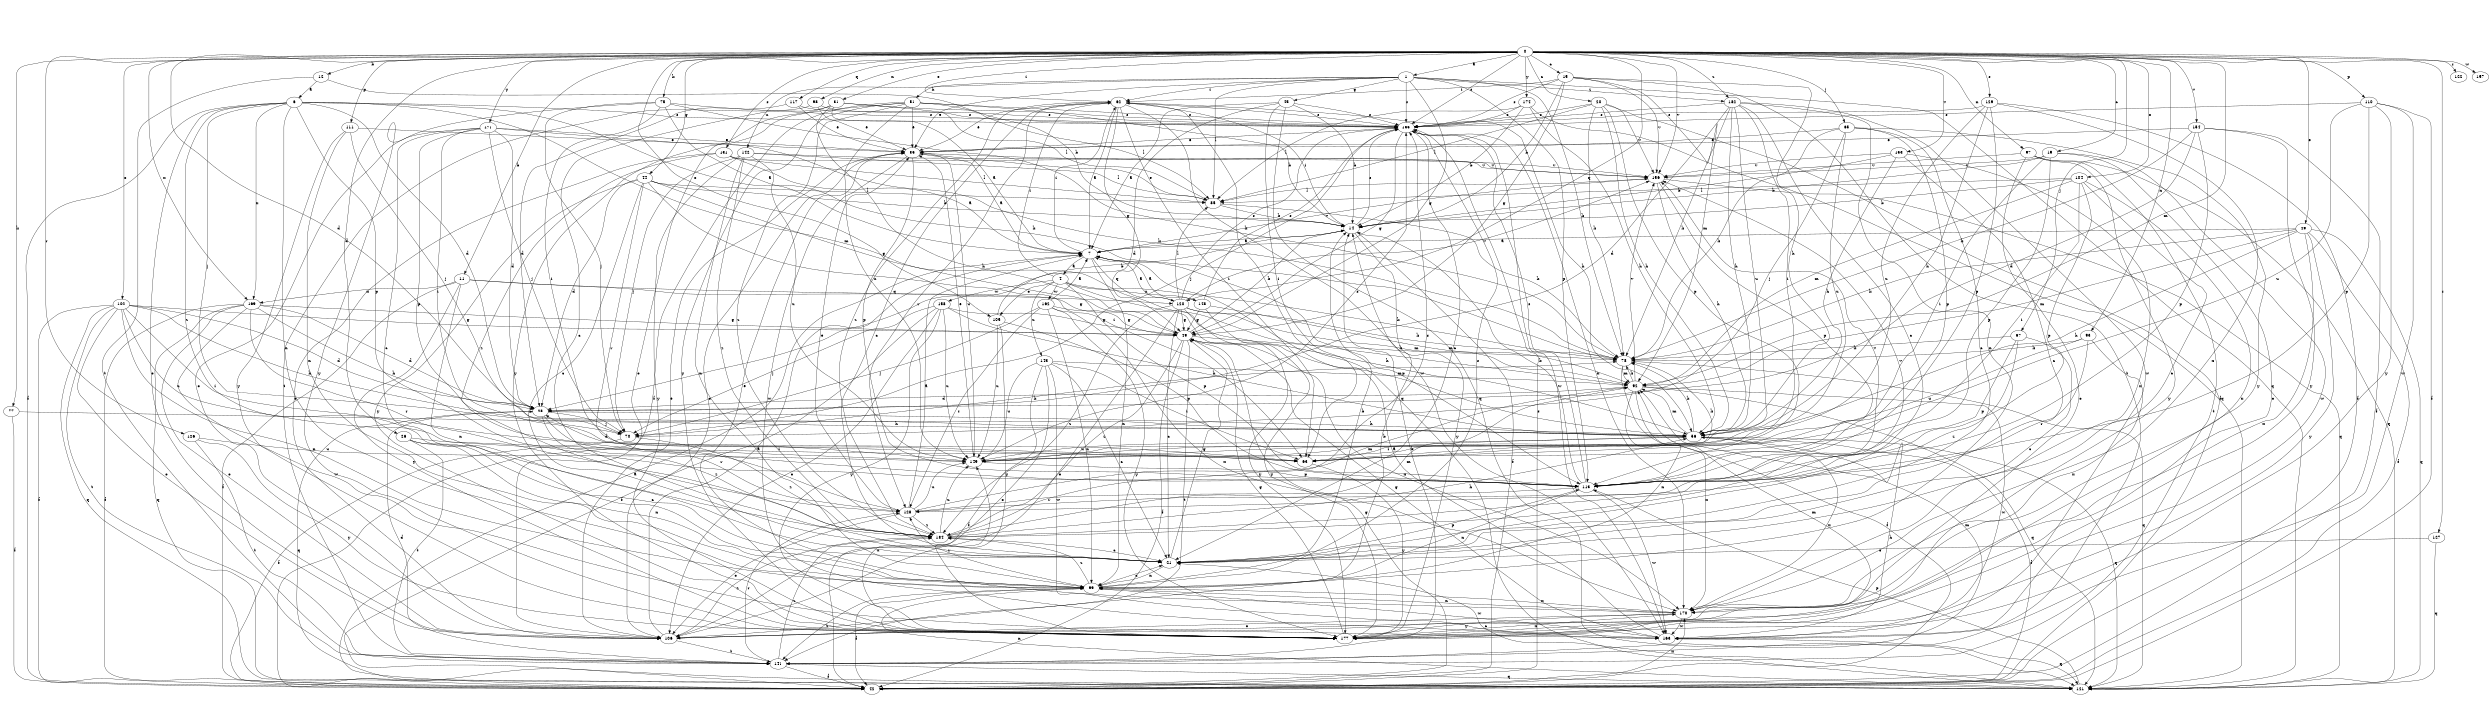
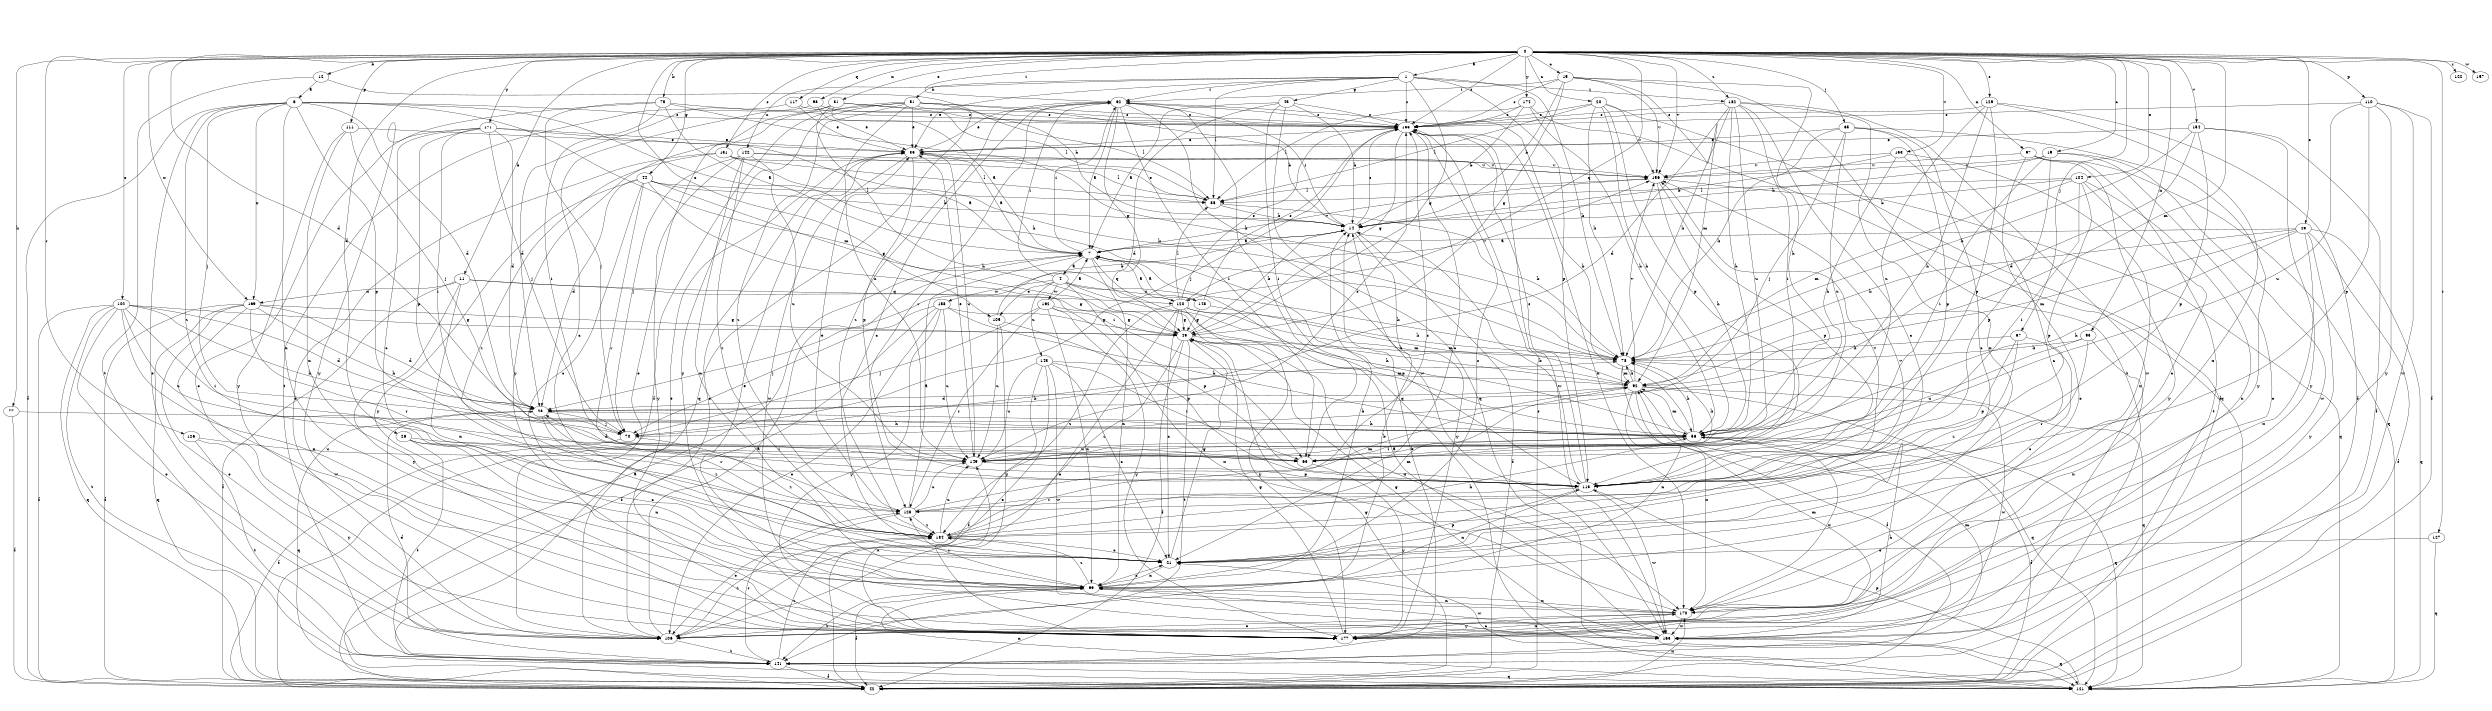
  strict digraph {
    0
    1
    11
    12
    15
    19
    20
    26
    28
    29
    31
    44
    62
    65
    67
    n16 [label=75]
    77
    92
    93
    97
    98
    102
    104
    105
    110
    111
    117
    120
    122
    126
    127
    129
    131
    135
    153
    154
    156
    157
    169
    171
    174
    182
    35
    45
    49
    51
    78
    85
    113
    142
    42
    99
    177
    6
    14
    141
    56
    106
    63
    163
    21
    70
    184
    121
    128
    7
    170
    149
    4
    143
    148
    158
    162
    0 -> 1 [label=a]
    0 -> 11 [label=b]
    0 -> 12 [label=b]
    0 -> 15 [label=c]
    0 -> 19 [label=c]
    0 -> 20 [label=c]
    0 -> 26 [label=d]
    0 -> 28 [label=d]
    0 -> 29 [label=e]
    0 -> 31 [label=e]
    0 -> 44 [label=g]
    0 -> 62 [label=i]
    0 -> 65 [label=j]
    0 -> 67 [label=j]
    0 -> n16 [label=k]
    0 -> 77 [label=k]
    0 -> 92 [label=m]
    0 -> 93 [label=n]
    0 -> 97 [label=n]
    0 -> 98 [label=n]
    0 -> 102 [label=o]
    0 -> 104 [label=o]
    0 -> 105 [label=o]
    0 -> 110 [label=p]
    0 -> 111 [label=p]
    0 -> 117 [label=q]
    0 -> 120 [label=q]
    0 -> 122 [label=r]
    0 -> 126 [label=r]
    0 -> 127 [label=r]
    0 -> 129 [label=s]
    0 -> 131 [label=s]
    0 -> 135 [label=s]
    0 -> 153 [label=v]
    0 -> 154 [label=v]
    0 -> 156 [label=v]
    0 -> 157 [label=w]
    0 -> 169 [label=x]
    0 -> 171 [label=y]
    0 -> 174 [label=y]
    0 -> 182 [label=z]
    1 -> 62 [label=i]
    1 -> 135 [label=s]
    1 -> 182 [label=z]
    1 -> 35 [label=e]
    1 -> 45 [label=g]
    1 -> 49 [label=g]
    1 -> 51 [label=h]
    1 -> 78 [label=k]
    1 -> 85 [label=l]
    1 -> 113 [label=p]
    1 -> 142 [label=u]
    11 -> 120 [label=q]
    11 -> 169 [label=x]
    11 -> 49 [label=g]
    11 -> 42 [label=f]
    11 -> 99 [label=n]
    11 -> 177 [label=y]
    12 -> 6 [label=a]
    12 -> 14 [label=b]
    12 -> 141 [label=t]
    15 -> 62 [label=i]
    15 -> 92 [label=m]
    15 -> 135 [label=s]
    15 -> 156 [label=v]
    15 -> 49 [label=g]
    15 -> 14 [label=b]
    15 -> 141 [label=t]
    15 -> 56 [label=h]
    19 -> 156 [label=v]
    19 -> 113 [label=p]
    19 -> 14 [label=b]
    19 -> 106 [label=o]
    19 -> 63 [label=i]
    19 -> 163 [label=w]
    20 -> 135 [label=s]
    20 -> 156 [label=v]
    20 -> 78 [label=k]
    20 -> 85 [label=l]
    20 -> 113 [label=p]
    20 -> 42 [label=f]
    20 -> 56 [label=h]
    26 -> 99 [label=n]
    26 -> 141 [label=t]
    26 -> 63 [label=i]
    26 -> 21 [label=c]
    28 -> 56 [label=h]
    28 -> 70 [label=j]
    28 -> 184 [label=z]
    28 -> 121 [label=q]
    28 -> 128 [label=r]
    29 -> 92 [label=m]
    29 -> 78 [label=k]
    29 -> 42 [label=f]
    29 -> 177 [label=y]
    29 -> 56 [label=h]
    29 -> 121 [label=q]
    29 -> 7 [label=a]
    29 -> 170 [label=x]
    31 -> 135 [label=s]
    31 -> 85 [label=l]
    31 -> 177 [label=y]
    31 -> 56 [label=h]
    31 -> 21 [label=c]
    31 -> 7 [label=a]
    44 -> 28 [label=d]
    44 -> 49 [label=g]
    44 -> 85 [label=l]
    44 -> 177 [label=y]
    44 -> 14 [label=b]
    44 -> 63 [label=i]
    44 -> 21 [label=c]
    44 -> 128 [label=r]
    62 -> 135 [label=s]
    62 -> 35 [label=e]
    62 -> 49 [label=g]
    62 -> 56 [label=h]
    62 -> 63 [label=i]
    62 -> 163 [label=w]
    62 -> 21 [label=c]
    62 -> 184 [label=z]
    62 -> 121 [label=q]
    62 -> 128 [label=r]
    62 -> 7 [label=a]
    65 -> 35 [label=e]
    65 -> 78 [label=k]
    65 -> 113 [label=p]
    65 -> 177 [label=y]
    65 -> 21 [label=c]
    65 -> 70 [label=j]
    65 -> 149 [label=u]
    67 -> 78 [label=k]
    67 -> 113 [label=p]
    67 -> 21 [label=c]
    67 -> 184 [label=z]
    n16 -> 135 [label=s]
    n16 -> 78 [label=k]
    n16 -> 177 [label=y]
    n16 -> 63 [label=i]
    n16 -> 70 [label=j]
    n16 -> 7 [label=a]
    77 -> 42 [label=f]
    77 -> 56 [label=h]
    92 -> 28 [label=d]
    92 -> 156 [label=v]
    92 -> 78 [label=k]
    92 -> 99 [label=n]
    92 -> 163 [label=w]
    92 -> 121 [label=q]
    92 -> 170 [label=x]
    93 -> 78 [label=k]
    93 -> 128 [label=r]
    93 -> 170 [label=x]
    93 -> 149 [label=u]
    97 -> 156 [label=v]
    97 -> 177 [label=y]
    97 -> 141 [label=t]
    97 -> 106 [label=o]
    97 -> 121 [label=q]
    98 -> 135 [label=s]
    98 -> 35 [label=e]
    98 -> 141 [label=t]
    102 -> 28 [label=d]
    102 -> 49 [label=g]
    102 -> 42 [label=f]
    102 -> 99 [label=n]
    102 -> 141 [label=t]
    102 -> 56 [label=h]
    102 -> 106 [label=o]
    102 -> 63 [label=i]
    102 -> 121 [label=q]
    102 -> 149 [label=u]
    104 -> 92 [label=m]
    104 -> 85 [label=l]
    104 -> 113 [label=p]
    104 -> 14 [label=b]
    104 -> 63 [label=i]
    104 -> 21 [label=c]
    104 -> 170 [label=x]
    105 -> 113 [label=p]
    105 -> 177 [label=y]
    105 -> 14 [label=b]
    105 -> 149 [label=u]
    110 -> 135 [label=s]
    110 -> 113 [label=p]
    110 -> 42 [label=f]
    110 -> 177 [label=y]
    110 -> 163 [label=w]
    110 -> 149 [label=u]
    111 -> 35 [label=e]
    111 -> 99 [label=n]
    111 -> 177 [label=y]
    111 -> 70 [label=j]
    117 -> 28 [label=d]
    117 -> 135 [label=s]
    117 -> 35 [label=e]
    120 -> 92 [label=m]
    120 -> 135 [label=s]
    120 -> 156 [label=v]
    120 -> 49 [label=g]
    120 -> 78 [label=k]
    120 -> 85 [label=l]
    120 -> 177 [label=y]
    120 -> 106 [label=o]
    120 -> 21 [label=c]
    120 -> 184 [label=z]
    120 -> 7 [label=a]
    126 -> 177 [label=y]
    126 -> 141 [label=t]
    126 -> 149 [label=u]
    127 -> 21 [label=c]
    127 -> 121 [label=q]
    129 -> 135 [label=s]
    129 -> 113 [label=p]
    129 -> 42 [label=f]
    129 -> 56 [label=h]
    129 -> 170 [label=x]
    129 -> 149 [label=u]
    131 -> 156 [label=v]
    131 -> 85 [label=l]
    131 -> 106 [label=o]
    131 -> 184 [label=z]
    131 -> 7 [label=a]
    135 -> 35 [label=e]
    135 -> 49 [label=g]
    135 -> 163 [label=w]
    135 -> 21 [label=c]
    135 -> 70 [label=j]
    135 -> 170 [label=x]
    153 -> 156 [label=v]
    153 -> 14 [label=b]
    153 -> 56 [label=h]
    153 -> 21 [label=c]
    153 -> 170 [label=x]
    154 -> 28 [label=d]
    154 -> 35 [label=e]
    154 -> 78 [label=k]
    154 -> 113 [label=p]
    154 -> 42 [label=f]
    154 -> 177 [label=y]
    156 -> 85 [label=l]
    156 -> 113 [label=p]
    156 -> 56 [label=h]
    156 -> 121 [label=q]
    169 -> 28 [label=d]
    169 -> 49 [label=g]
    169 -> 42 [label=f]
    169 -> 56 [label=h]
    169 -> 106 [label=o]
    169 -> 163 [label=w]
    169 -> 121 [label=q]
    169 -> 128 [label=r]
    171 -> 28 [label=d]
    171 -> 35 [label=e]
    171 -> 78 [label=k]
    171 -> 113 [label=p]
    171 -> 106 [label=o]
    171 -> 63 [label=i]
    171 -> 21 [label=c]
    171 -> 70 [label=j]
    174 -> 135 [label=s]
    174 -> 85 [label=l]
    174 -> 14 [label=b]
    174 -> 56 [label=h]
    174 -> 121 [label=q]
    182 -> 28 [label=d]
    182 -> 135 [label=s]
    182 -> 78 [label=k]
    182 -> 99 [label=n]
    182 -> 56 [label=h]
    182 -> 63 [label=i]
    182 -> 163 [label=w]
    182 -> 21 [label=c]
    182 -> 149 [label=u]
    35 -> 156 [label=v]
    35 -> 113 [label=p]
    35 -> 106 [label=o]
    35 -> 163 [label=w]
    35 -> 7 [label=a]
    35 -> 149 [label=u]
    45 -> 28 [label=d]
    45 -> 135 [label=s]
    45 -> 14 [label=b]
    45 -> 63 [label=i]
    45 -> 121 [label=q]
    45 -> 7 [label=a]
    49 -> 78 [label=k]
    49 -> 42 [label=f]
    49 -> 14 [label=b]
    49 -> 141 [label=t]
    49 -> 184 [label=z]
    49 -> 170 [label=x]
    51 -> 135 [label=s]
    51 -> 35 [label=e]
    51 -> 85 [label=l]
    51 -> 42 [label=f]
    51 -> 177 [label=y]
    51 -> 14 [label=b]
    51 -> 106 [label=o]
    51 -> 184 [label=z]
-   1 -> 121 [label=q]
+   51 -> 121 [label=q]
    51 -> 149 [label=u]
    78 -> 92 [label=m]
    78 -> 42 [label=f]
    78 -> 121 [label=q]
    85 -> 35 [label=e]
    85 -> 78 [label=k]
    85 -> 14 [label=b]
    113 -> 135 [label=s]
    113 -> 99 [label=n]
    113 -> 14 [label=b]
    113 -> 163 [label=w]
    113 -> 128 [label=r]
    142 -> 156 [label=v]
    142 -> 85 [label=l]
    142 -> 99 [label=n]
    142 -> 177 [label=y]
    142 -> 70 [label=j]
    142 -> 184 [label=z]
    142 -> 149 [label=u]
    42 -> 135 [label=s]
    42 -> 49 [label=g]
    42 -> 7 [label=a]
    42 -> 170 [label=x]
    99 -> 135 [label=s]
    99 -> 42 [label=f]
    99 -> 14 [label=b]
    99 -> 141 [label=t]
    99 -> 163 [label=w]
    99 -> 21 [label=c]
    99 -> 184 [label=z]
    99 -> 128 [label=r]
    99 -> 170 [label=x]
    177 -> 92 [label=m]
    177 -> 49 [label=g]
    177 -> 170 [label=x]
    177 -> 149 [label=u]
    6 -> 28 [label=d]
    6 -> 92 [label=m]
    6 -> 135 [label=s]
    6 -> 169 [label=x]
    6 -> 78 [label=k]
    6 -> 113 [label=p]
    6 -> 42 [label=f]
    6 -> 99 [label=n]
    6 -> 106 [label=o]
    6 -> 70 [label=j]
    6 -> 184 [label=z]
    14 -> 62 [label=i]
    14 -> 135 [label=s]
    14 -> 42 [label=f]
    14 -> 177 [label=y]
    14 -> 7 [label=a]
    141 -> 28 [label=d]
    141 -> 92 [label=m]
    141 -> 42 [label=f]
    141 -> 14 [label=b]
    141 -> 184 [label=z]
    141 -> 121 [label=q]
    141 -> 128 [label=r]
    56 -> 92 [label=m]
    56 -> 78 [label=k]
    56 -> 42 [label=f]
    56 -> 63 [label=i]
    56 -> 121 [label=q]
    56 -> 170 [label=x]
    56 -> 149 [label=u]
    106 -> 35 [label=e]
    106 -> 14 [label=b]
    106 -> 141 [label=t]
    106 -> 184 [label=z]
    106 -> 7 [label=a]
    63 -> 78 [label=k]
    63 -> 177 [label=y]
    163 -> 49 [label=g]
    163 -> 56 [label=h]
    163 -> 121 [label=q]
    163 -> 7 [label=a]
    21 -> 49 [label=g]
    21 -> 113 [label=p]
    21 -> 99 [label=n]
    70 -> 78 [label=k]
    70 -> 42 [label=f]
    70 -> 184 [label=z]
    184 -> 92 [label=m]
    184 -> 135 [label=s]
    184 -> 156 [label=v]
    184 -> 56 [label=h]
    184 -> 21 [label=c]
    184 -> 149 [label=u]
    121 -> 113 [label=p]
    121 -> 99 [label=n]
    121 -> 21 [label=c]
    128 -> 92 [label=m]
    128 -> 156 [label=v]
    128 -> 35 [label=e]
    128 -> 106 [label=o]
    128 -> 184 [label=z]
    128 -> 7 [label=a]
    128 -> 149 [label=u]
    7 -> 62 [label=i]
    7 -> 120 [label=q]
    7 -> 156 [label=v]
    7 -> 113 [label=p]
    7 -> 99 [label=n]
    7 -> 4 [label=a]
    170 -> 35 [label=e]
    170 -> 99 [label=n]
    170 -> 177 [label=y]
    170 -> 106 [label=o]
    170 -> 163 [label=w]
    149 -> 28 [label=d]
    149 -> 135 [label=s]
    149 -> 35 [label=e]
    149 -> 113 [label=p]
    4 -> 62 [label=i]
    4 -> 105 [label=o]
    4 -> 78 [label=k]
    4 -> 113 [label=p]
    4 -> 56 [label=h]
    4 -> 143 [label=u]
    4 -> 148 [label=u]
    4 -> 158 [label=w]
    4 -> 162 [label=w]
    143 -> 92 [label=m]
    143 -> 42 [label=f]
    143 -> 106 [label=o]
    143 -> 63 [label=i]
    143 -> 163 [label=w]
    143 -> 21 [label=c]
    143 -> 149 [label=u]
    148 -> 92 [label=m]
    148 -> 135 [label=s]
    148 -> 49 [label=g]
-   148 -> 177 [label=y]
    148 -> 7 [label=a]
    158 -> 49 [label=g]
    158 -> 42 [label=f]
    158 -> 177 [label=y]
    158 -> 56 [label=h]
    158 -> 106 [label=o]
    158 -> 70 [label=j]
    158 -> 149 [label=u]
    162 -> 49 [label=g]
    162 -> 99 [label=n]
    162 -> 177 [label=y]
    162 -> 70 [label=j]
    162 -> 128 [label=r]
    162 -> 7 [label=a]
    162 -> 170 [label=x]
  }
